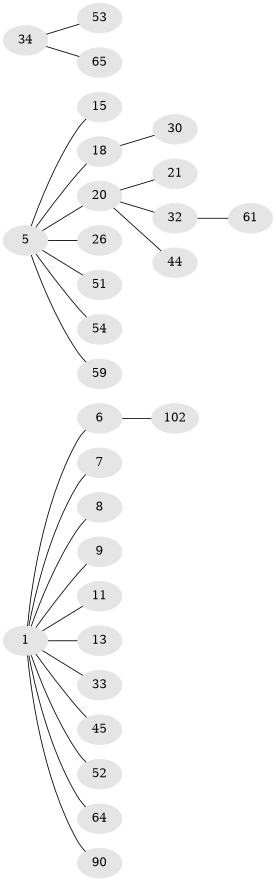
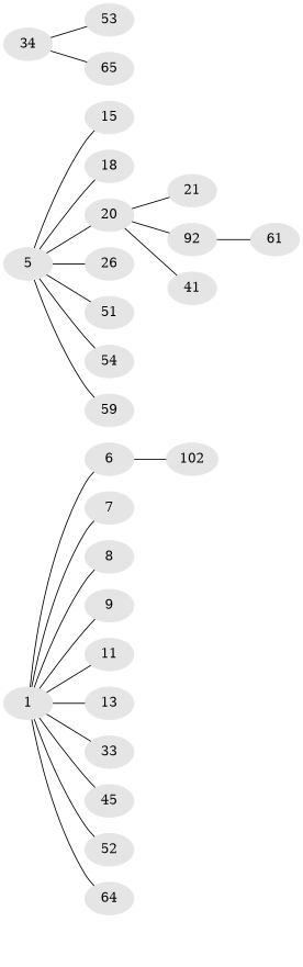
  graph {
    rankdir=LR
    node [color=gray90 style=filled]
    1 [super="+2+3"]
    6 [super="+87+69+47+50"]
    7 [super="+46+77"]
    8
    9
    n6 [label=11 super="+88"]
    n7 [label=13 super="+38+62+101+35"]
    n8 [label=33]
    45
    52
    64 [super="+93"]
-   90
    5 [super="+33+14+63+10"]
    15 [super="+31+78"]
    18 [super="+43+22+60+55"]
    20 [super="+25+28"]
    26 [super="+74+27"]
    51
    54 [super="+103"]
    n20 [label=59 super="+83"]
    102
-   30 [super="+58+49"]
    21
-   32 [super="+40+36"]
-   41 [super="+59" label=44]
+   32 [super="+40+36" label=92]
+   41 [super="+59"]
    53 [super="+57"]
    34
    65
    61 [super="+71"]
    1 -- 6
    1 -- 7
    1 -- 8
    1 -- 9
    1 -- n6
    1 -- n7
    1 -- n8
    1 -- 45
    1 -- 52
    1 -- 64
-   1 -- 90
    6 -- 102
    5 -- 15
    5 -- 18
    5 -- 20
    5 -- 26
    5 -- 51
    5 -- 54
    5 -- n20
-   18 -- 30
    20 -- 21
    20 -- 32
    20 -- 41
    32 -- 61
    34 -- 53
    34 -- 65
  }
